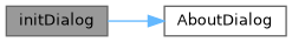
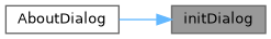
  digraph {
    rankdir=RL
    node [fontname=Helvetica fontsize=10 shape=box style=filled]
    n1 [color=gray40 fillcolor=grey60 fontcolor=black height=0.2 label=initDialog width=0.4]
    n2 [color=grey40 fillcolor=white height=0.2 label=AboutDialog width=0.4]
-   n2 -> n1 [color=steelblue1 dir=back fontname=Helvetica fontsize=10 labelfontname=Helvetica labelfontsize=10 style=solid]
+   n1 -> n2 [color=steelblue1 dir=back fontname=Helvetica fontsize=10 labelfontname=Helvetica labelfontsize=10 style=solid]
  }
